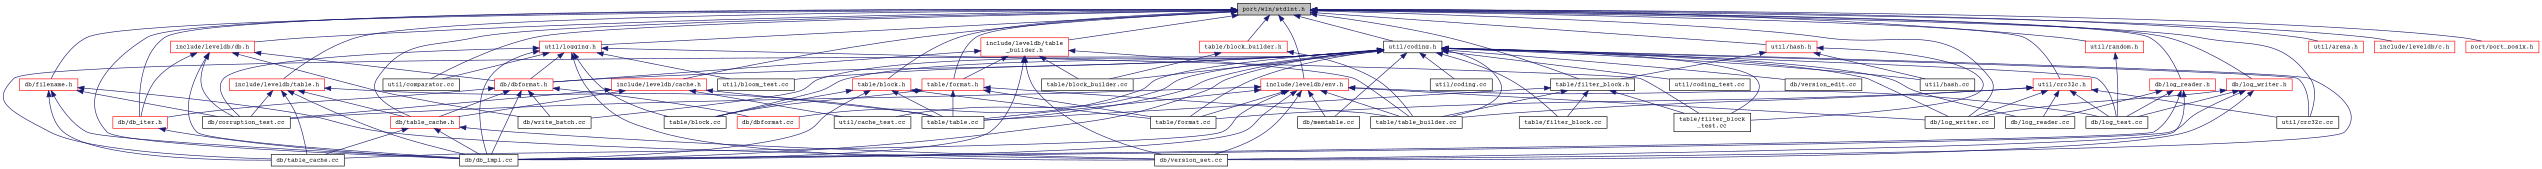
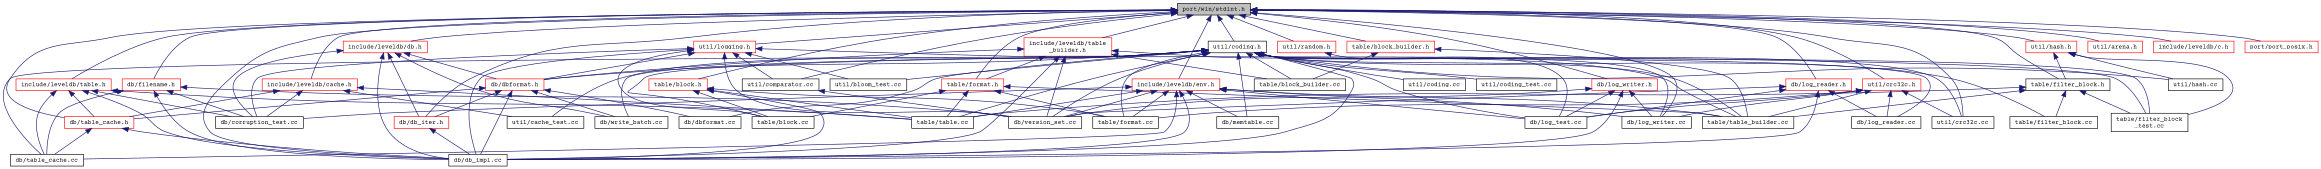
  digraph {
    fontname="Courier Prime"
    node [color=black fillcolor=white fontname="Courier Prime" fontsize=10 shape=record style=filled]
    edge [color=midnightblue dir=back fontname="Courier Prime" fontsize=10 labelfontname=Helvetica labelfontsize=10 style=solid]
    n1 [fillcolor=grey75 fontcolor=black height=0.2 label="port/win/stdint.h" width=0.4]
    n2 [height=0.2 label="util/coding.h" width=0.4]
    n3 [color=red height=0.2 label="db/table_cache.h" width=0.4]
    n4 [height=0.2 label="db/db_impl.cc" width=0.4]
    n5 [color=red height=0.2 label="db/db_iter.h" width=0.4]
    n6 [height=0.2 label="db/log_writer.cc" width=0.4]
    n7 [height=0.2 label="util/crc32c.cc" width=0.4]
    n8 [color=red height=0.2 label="util/logging.h" width=0.4]
    n9 [height=0.2 label="util/comparator.cc" width=0.4]
    n10 [color=red height=0.2 label="db/log_writer.h" width=0.4]
    n11 [color=red height=0.2 label="util/random.h" width=0.4]
    n12 [color=red height=0.2 label="db/filename.h" width=0.4]
    n13 [color=red height=0.2 label="util/crc32c.h" width=0.4]
    n14 [color=red height=0.2 label="db/log_reader.h" width=0.4]
    n15 [color=red height=0.2 label="util/arena.h" width=0.4]
    n16 [color=red height=0.2 label="table/block.h" width=0.4]
    n17 [color=red height=0.2 label="util/hash.h" width=0.4]
    n18 [height=0.2 label="table/filter_block.h" width=0.4]
    n19 [color=red height=0.2 label="include/leveldb/c.h" width=0.4]
    n20 [color=red height=0.2 label="include/leveldb/cache.h" width=0.4]
    n21 [color=red height=0.2 label="include/leveldb/db.h" width=0.4]
    n22 [color=red height=0.2 label="include/leveldb/env.h" width=0.4]
    n23 [color=red height=0.2 label="include/leveldb/table.h" width=0.4]
    n24 [color=red height=0.2 label="include/leveldb/table\l_builder.h" width=0.4]
    n25 [color=red height=0.2 label="table/format.h" width=0.4]
    n26 [color=red height=0.2 label="port/port_posix.h" width=0.4]
    n27 [color=red height=0.2 label="table/block_builder.h" width=0.4]
    n28 [color=red height=0.2 label="db/dbformat.h" width=0.4]
    n29 [height=0.2 label="db/table_cache.cc" width=0.4]
    n30 [height=0.2 label="db/version_set.cc" width=0.4]
-   n31 [color=red height=0.2 label="db/dbformat.cc" width=0.4]
+   n31 [height=0.2 label="db/dbformat.cc" width=0.4]
    n32 [height=0.2 label="db/memtable.cc" width=0.4]
    n33 [height=0.2 label="db/write_batch.cc" width=0.4]
    n34 [height=0.2 label="db/log_reader.cc" width=0.4]
    n35 [height=0.2 label="db/log_test.cc" width=0.4]
-   n36 [height=0.2 label="db/version_edit.cc" width=0.4]
    n37 [height=0.2 label="table/block.cc" width=0.4]
    n38 [height=0.2 label="table/block_builder.cc" width=0.4]
    n39 [height=0.2 label="table/filter_block.cc" width=0.4]
    n40 [height=0.2 label="table/filter_block\l_test.cc" width=0.4]
    n41 [height=0.2 label="table/format.cc" width=0.4]
    n42 [height=0.2 label="table/table.cc" width=0.4]
    n43 [height=0.2 label="table/table_builder.cc" width=0.4]
    n44 [height=0.2 label="util/bloom_test.cc" width=0.4]
    n45 [height=0.2 label="util/cache_test.cc" width=0.4]
    n46 [height=0.2 label="util/coding.cc" width=0.4]
    n47 [height=0.2 label="util/coding_test.cc" width=0.4]
    n48 [height=0.2 label="util/hash.cc" width=0.4]
    n49 [height=0.2 label="db/corruption_test.cc" width=0.4]
    n1 -> n2
    n1 -> n3
    n1 -> n4
    n1 -> n5
    n1 -> n6
    n1 -> n7
    n1 -> n8
    n1 -> n9
    n1 -> n10
    n1 -> n11
    n1 -> n12
    n1 -> n13
    n1 -> n14
    n1 -> n15
    n1 -> n16
    n1 -> n17
    n1 -> n18
    n1 -> n19
    n1 -> n20
    n1 -> n21
    n1 -> n22
    n1 -> n23
    n1 -> n24
    n1 -> n25
    n1 -> n26
    n1 -> n27
    n2 -> n4
    n2 -> n6
    n2 -> n7
    n2 -> n28
    n2 -> n29
    n2 -> n30
    n2 -> n31
    n2 -> n32
    n2 -> n33
    n2 -> n34
    n2 -> n35
-   n2 -> n36
    n2 -> n37
    n2 -> n38
    n2 -> n39
    n2 -> n40
    n2 -> n41
    n2 -> n42
    n2 -> n43
    n2 -> n44
    n2 -> n45
    n2 -> n46
    n2 -> n47
    n2 -> n48
    n3 -> n4
    n3 -> n29
-   n3 -> n30
+   n9 -> n30
    n5 -> n4
    n8 -> n4
    n8 -> n9
    n8 -> n28
    n8 -> n30
    n8 -> n37
    n8 -> n40
    n8 -> n44
    n8 -> n49
    n10 -> n4
    n10 -> n6
    n10 -> n30
    n10 -> n35
    n11 -> n35
    n12 -> n4
    n12 -> n29
    n12 -> n30
    n12 -> n49
    n13 -> n6
    n13 -> n7
    n13 -> n34
    n13 -> n35
    n13 -> n41
    n13 -> n43
    n14 -> n4
    n14 -> n30
    n14 -> n34
    n14 -> n35
    n16 -> n4
    n16 -> n37
    n16 -> n41
    n16 -> n42
    n17 -> n18
    n17 -> n40
    n17 -> n48
    n18 -> n39
    n18 -> n40
    n18 -> n42
    n18 -> n43
    n20 -> n3
    n20 -> n42
    n20 -> n45
    n20 -> n49
    n21 -> n4
    n21 -> n5
    n21 -> n28
    n21 -> n33
    n21 -> n49
    n22 -> n4
    n22 -> n6
    n22 -> n29
    n22 -> n30
    n22 -> n32
    n22 -> n35
    n22 -> n41
    n22 -> n42
    n22 -> n43
    n22 -> n49
    n23 -> n3
    n23 -> n4
    n23 -> n29
    n23 -> n42
    n23 -> n49
    n24 -> n4
    n24 -> n25
    n24 -> n28
    n24 -> n30
    n24 -> n38
    n24 -> n43
    n25 -> n37
    n25 -> n41
    n25 -> n42
    n25 -> n43
    n27 -> n38
    n27 -> n43
    n28 -> n3
    n28 -> n4
    n28 -> n5
    n28 -> n31
    n28 -> n33
  }
